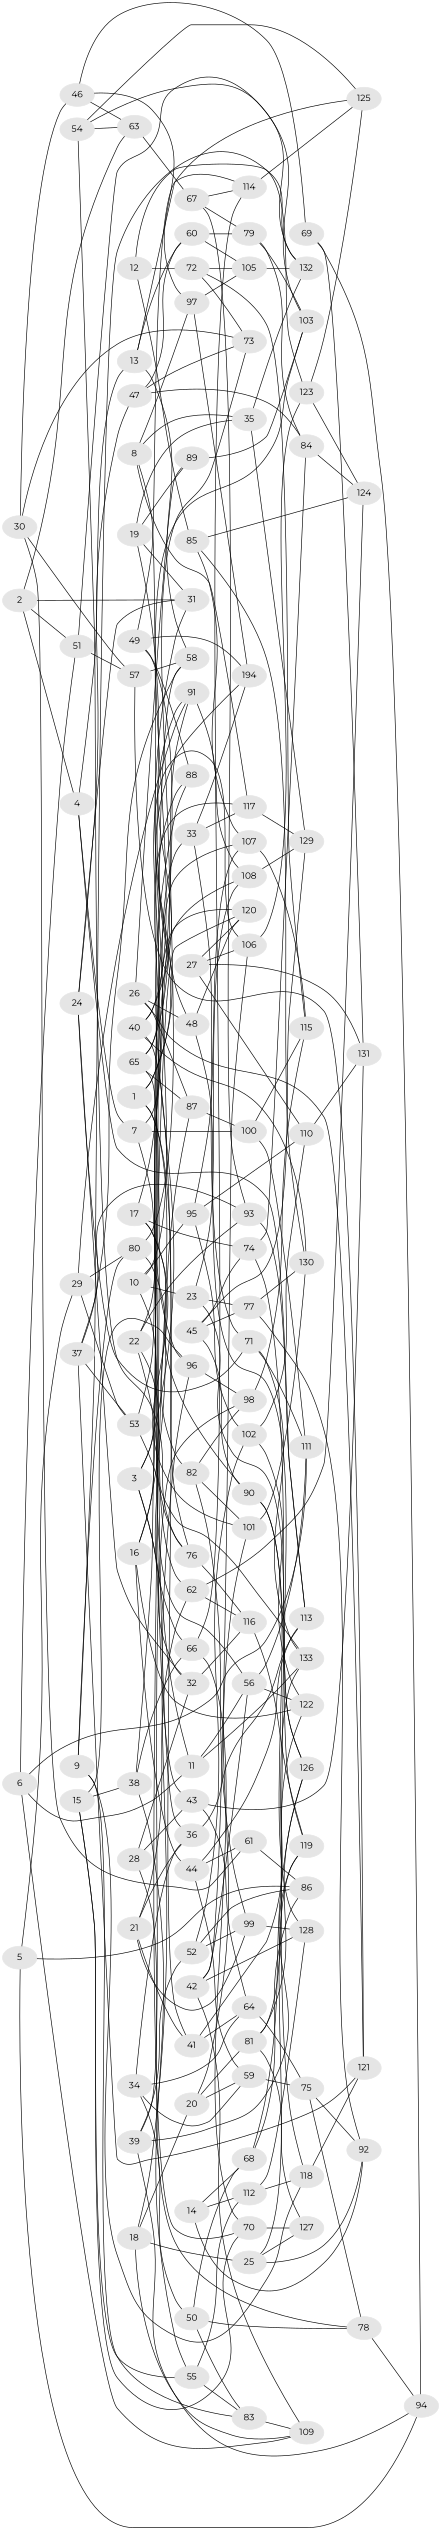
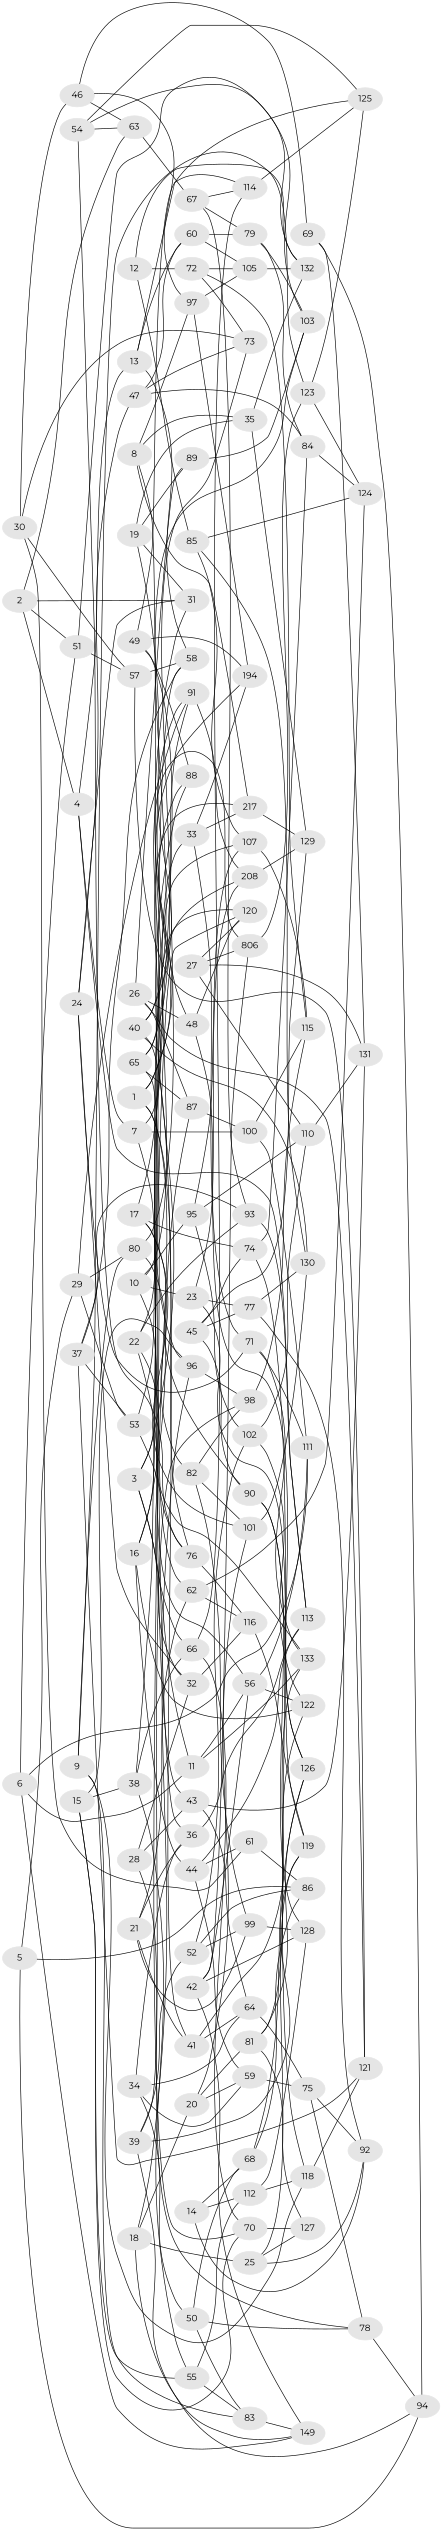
  graph {
    fontname=Montserrat
    rankdir=LR
    node [color=gray90 fontname=Montserrat style=filled]
    edge [fontname=Montserrat]
    1
    62
    76
    88
    n5 [label=194]
    116
    124
    2
    4
    31
    51
    63
    7
    13
    113
    132
    57
    67
    3
    11
    32
    120
    56
    133
    43
    100
-   117
+   117 [label=217]
    58
    60
    114
    5
    29
    86
    94
    12
    72
    85
    80
    53
    91
    6
-   109
+   109 [label=149]
    111
    131
    64
    115
    129
    8
    35
    36
    97
    105
    9
    83
    118
    123
    101
    121
    125
    10
    23
    33
    95
-   108
+   108 [label=208]
    77
    126
    71
    89
    103
    110
    102
    107
    122
    73
    130
    79
    14
    68
    92
    112
    69
    128
    15
    38
    55
    70
    96
    66
    127
    98
    16
    44
    87
    59
    61
    17
    74
    82
    90
    84
    99
    119
    18
    20
    25
    81
    19
    48
    75
    21
    41
    22
    93
    24
    47
    26
    27
-   106
+   106 [label=806]
    28
    78
    30
    46
    34
    50
    37
    39
    52
    40
    42
    45
    49
    54
    65
    1 -- 62
    1 -- 76
    1 -- 88
    1 -- n5
    62 -- 116
    62 -- 124
    76 -- 116
    116 -- 119
    2 -- 4
    2 -- 31
    2 -- 51
    2 -- 63
    4 -- 7
    4 -- 13
    4 -- 113
    51 -- 132
    51 -- 57
    63 -- 67
    7 -- 43
    7 -- 100
    7 -- 117
    13 -- 58
    13 -- 60
    13 -- 114
    57 -- 58
    57 -- 121
    67 -- 114
    67 -- 79
    67 -- 93
    3 -- 88
    3 -- 11
    3 -- 32
    3 -- 120
    11 -- 56
    11 -- 133
    32 -- 116
    56 -- 111
    56 -- 122
    43 -- 131
    43 -- 64
    100 -- 111
    100 -- 115
    117 -- 129
    60 -- 105
    60 -- 79
    114 -- 125
    5 -- 29
    5 -- 86
    5 -- 94
    29 -- 80
    29 -- 53
    29 -- 91
    12 -- 132
    12 -- 72
    12 -- 85
    72 -- 115
    72 -- 105
    72 -- 73
    85 -- 124
    85 -- 107
    85 -- 130
    80 -- 91
    80 -- 101
    53 -- 76
    53 -- 107
    91 -- 108
    6 -- 51
    6 -- 11
    6 -- 109
    6 -- 111
    64 -- 75
    8 -- 117
    8 -- 35
    8 -- 36
    8 -- 97
    35 -- 132
    35 -- 129
    36 -- 113
    97 -- n5
    97 -- 105
    105 -- 132
    9 -- 80
    9 -- 83
    9 -- 118
    9 -- 123
    83 -- 109
    118 -- 121
    123 -- 124
    123 -- 125
    101 -- 130
    10 -- 56
    10 -- 23
    10 -- 33
    10 -- 95
    23 -- 108
    23 -- 77
    23 -- 126
    33 -- n5
    33 -- 117
    33 -- 71
    95 -- 110
    95 -- 102
    95 -- 107
    108 -- 129
    77 -- 130
    77 -- 92
    71 -- 133
    71 -- 111
    89 -- 103
    110 -- 131
    102 -- 110
    102 -- 122
    107 -- 115
    79 -- 103
    79 -- 84
    14 -- 68
    14 -- 92
    14 -- 112
    68 -- 86
    68 -- 126
    112 -- 118
    112 -- 128
    69 -- 94
    69 -- 131
    15 -- 38
    15 -- 55
    15 -- 70
    15 -- 96
    38 -- 120
    38 -- 55
    38 -- 66
    55 -- 83
    55 -- 112
    70 -- 127
    96 -- 98
    66 -- 114
    66 -- 70
    98 -- 115
    16 -- 108
    16 -- 122
    16 -- 44
    16 -- 87
    44 -- 113
    44 -- 59
    44 -- 61
    87 -- 100
    59 -- 75
    61 -- 86
    17 -- 31
    17 -- 74
    17 -- 82
    17 -- 90
    74 -- 118
    74 -- 84
    82 -- 101
    82 -- 98
    82 -- 99
    90 -- 128
    90 -- 119
    84 -- 124
    99 -- 128
    18 -- 109
    18 -- 96
    18 -- 20
    18 -- 25
    20 -- 101
    20 -- 59
    20 -- 81
    25 -- 92
    25 -- 127
    25 -- 119
    81 -- 133
    81 -- 126
    81 -- 127
    19 -- 31
    19 -- 35
    19 -- 89
    19 -- 48
    48 -- 120
    48 -- 126
    75 -- 92
    75 -- 78
    21 -- 62
    21 -- 36
    21 -- 99
    21 -- 41
    41 -- 64
    41 -- 122
    22 -- 133
    22 -- 58
    22 -- 66
    22 -- 93
    93 -- 113
    24 -- 31
    24 -- 32
    24 -- 71
    24 -- 47
    47 -- 60
    47 -- 73
    47 -- 84
    26 -- 121
    26 -- 89
    26 -- 87
    26 -- 48
    27 -- 120
    27 -- 131
    27 -- 110
    27 -- 106
    106 -- 123
    28 -- 32
    28 -- 43
    28 -- 78
    78 -- 94
    30 -- 57
    30 -- 73
    30 -- 61
    30 -- 46
    46 -- 63
    46 -- 97
    46 -- 69
    34 -- 64
    34 -- 36
    34 -- 59
    34 -- 50
    50 -- 83
    50 -- 68
    50 -- 78
    37 -- 58
    37 -- 53
    37 -- 121
    37 -- 93
    39 -- 94
    39 -- 98
    39 -- 119
    39 -- 52
    52 -- 86
    52 -- 102
    52 -- 99
    40 -- 91
    40 -- 103
    40 -- 130
    40 -- 41
    42 -- 56
    42 -- 109
    42 -- 128
    42 -- 106
    45 -- 129
    45 -- 77
    45 -- 74
    45 -- 90
    49 -- 88
    49 -- n5
    49 -- 125
    49 -- 96
    54 -- 76
    54 -- 63
    54 -- 125
    54 -- 103
    65 -- 73
    65 -- 70
    65 -- 87
    65 -- 106
  }
